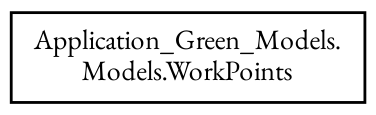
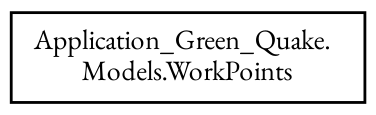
  digraph {
    rankdir=TB
    fontname="EB Garamond"
-   n1 [color=black fillcolor=white fontname="EB Garamond" fontsize=10 height=0.2 label="Application_Green_Models.\lModels.WorkPoints" shape=record style=filled width=0.4]
+   n1 [color=black fillcolor=white fontname="EB Garamond" fontsize=10 height=0.2 label="Application_Green_Quake.\lModels.WorkPoints" shape=record style=filled width=0.4]
  }
